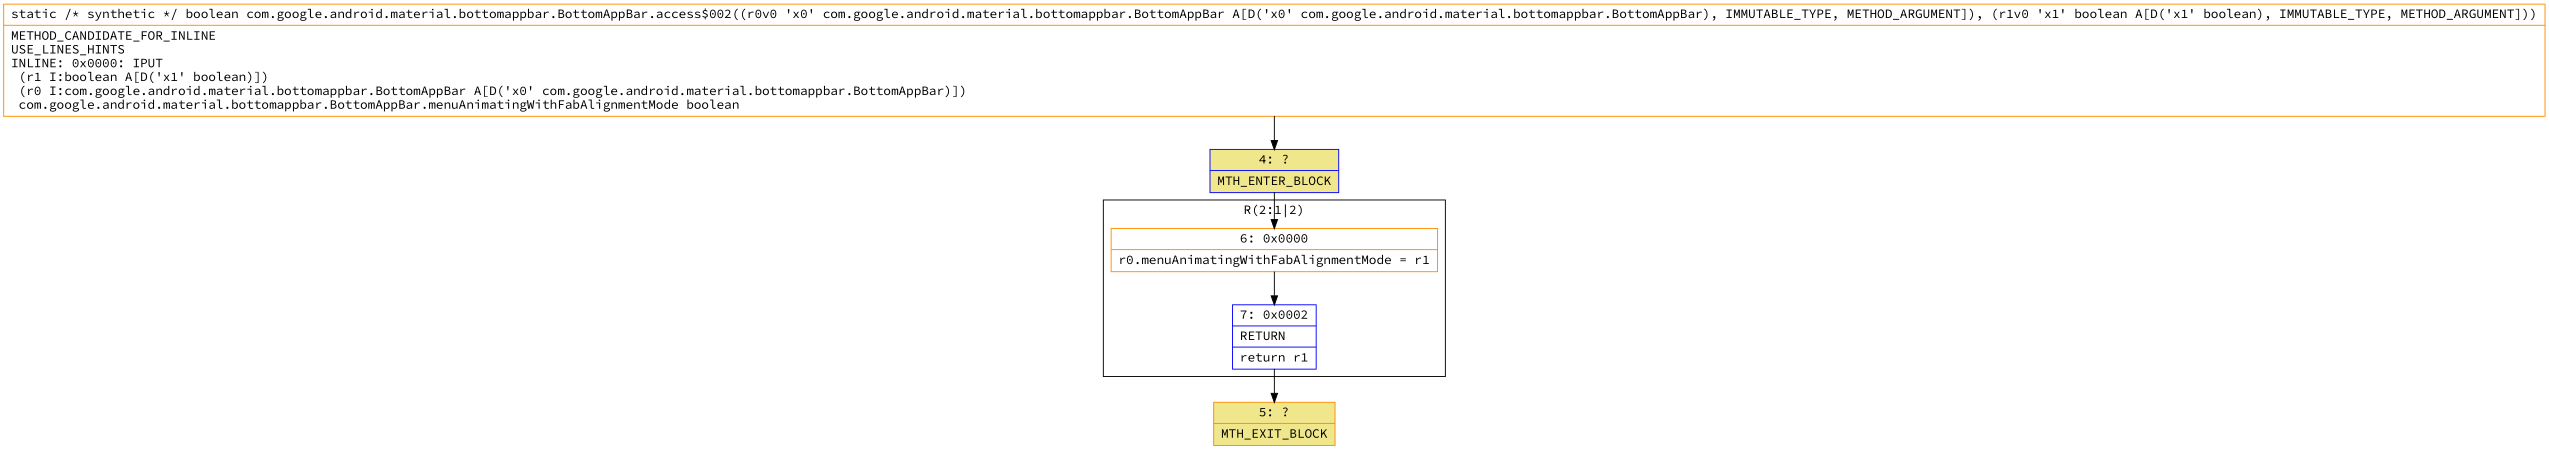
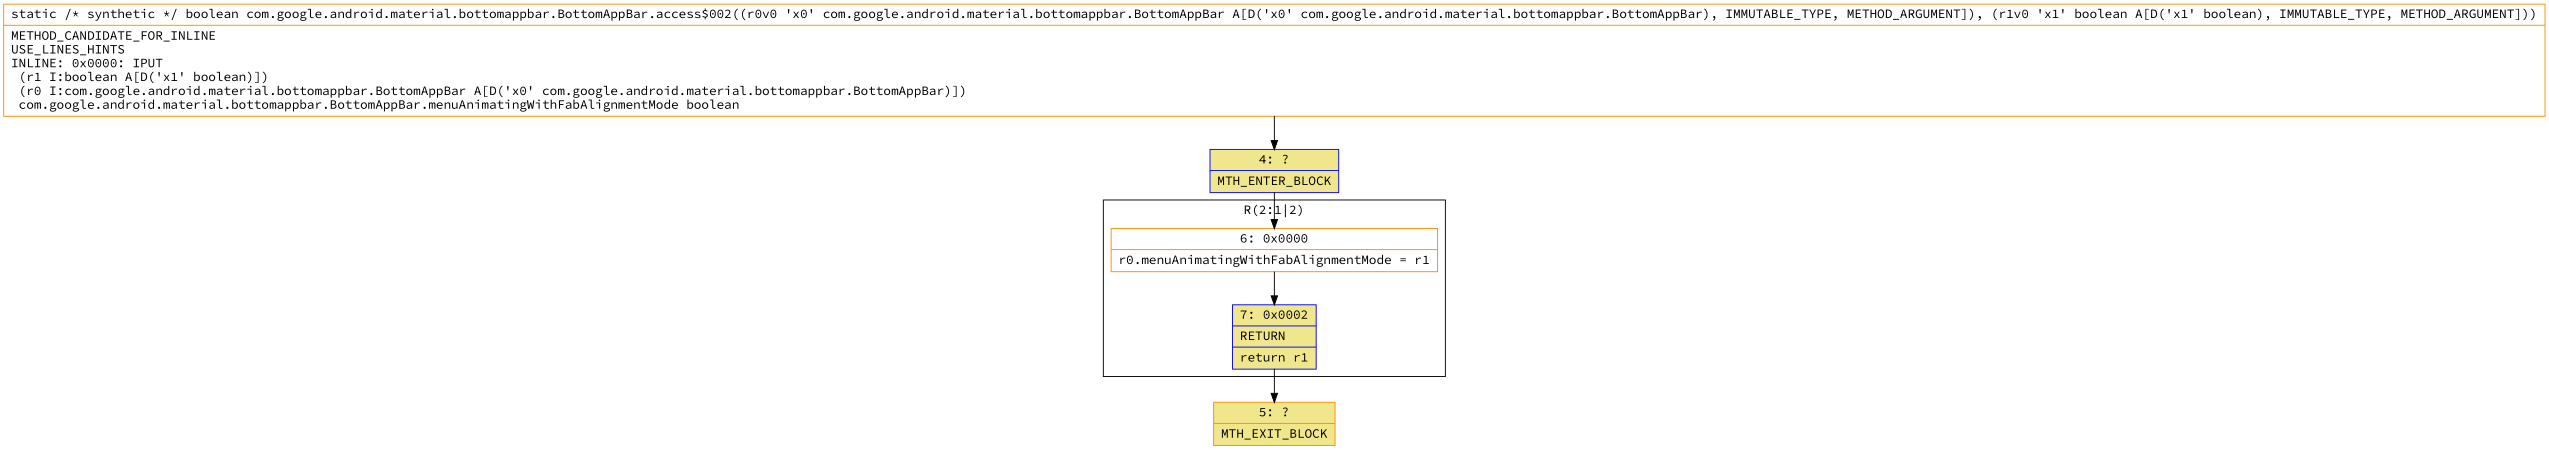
  digraph {
    fontname="Source Code Pro"
    node [color=darkorange fillcolor=khaki fontname="Source Code Pro" shape=record style=filled]
    edge [fontname="Source Code Pro"]
    n1 [fillcolor=white label="{6\:\ 0x0000|r0.menuAnimatingWithFabAlignmentMode = r1\l}"]
-   n2 [color=blue fillcolor=white label="{7\:\ 0x0002|RETURN\l|return r1\l}"]
+   n2 [color=blue label="{7\:\ 0x0002|RETURN\l|return r1\l}"]
    n3 [label="{5\:\ ?|MTH_EXIT_BLOCK\l}"]
    n4 [color=blue label="{4\:\ ?|MTH_ENTER_BLOCK\l}"]
    n5 [fillcolor=white label="{static \/* synthetic *\/ boolean com.google.android.material.bottomappbar.BottomAppBar.access$002((r0v0 'x0' com.google.android.material.bottomappbar.BottomAppBar A[D('x0' com.google.android.material.bottomappbar.BottomAppBar), IMMUTABLE_TYPE, METHOD_ARGUMENT]), (r1v0 'x1' boolean A[D('x1' boolean), IMMUTABLE_TYPE, METHOD_ARGUMENT]))  | METHOD_CANDIDATE_FOR_INLINE\lUSE_LINES_HINTS\lINLINE: 0x0000: IPUT  \l  (r1 I:boolean A[D('x1' boolean)])\l  (r0 I:com.google.android.material.bottomappbar.BottomAppBar A[D('x0' com.google.android.material.bottomappbar.BottomAppBar)])\l com.google.android.material.bottomappbar.BottomAppBar.menuAnimatingWithFabAlignmentMode boolean\l}"]
    subgraph cluster_1 {
      label="R(2:1|2)"
      n1
      n2
    }
    n1 -> n2
    n2 -> n3
    n4 -> n1
    n5 -> n4
  }
